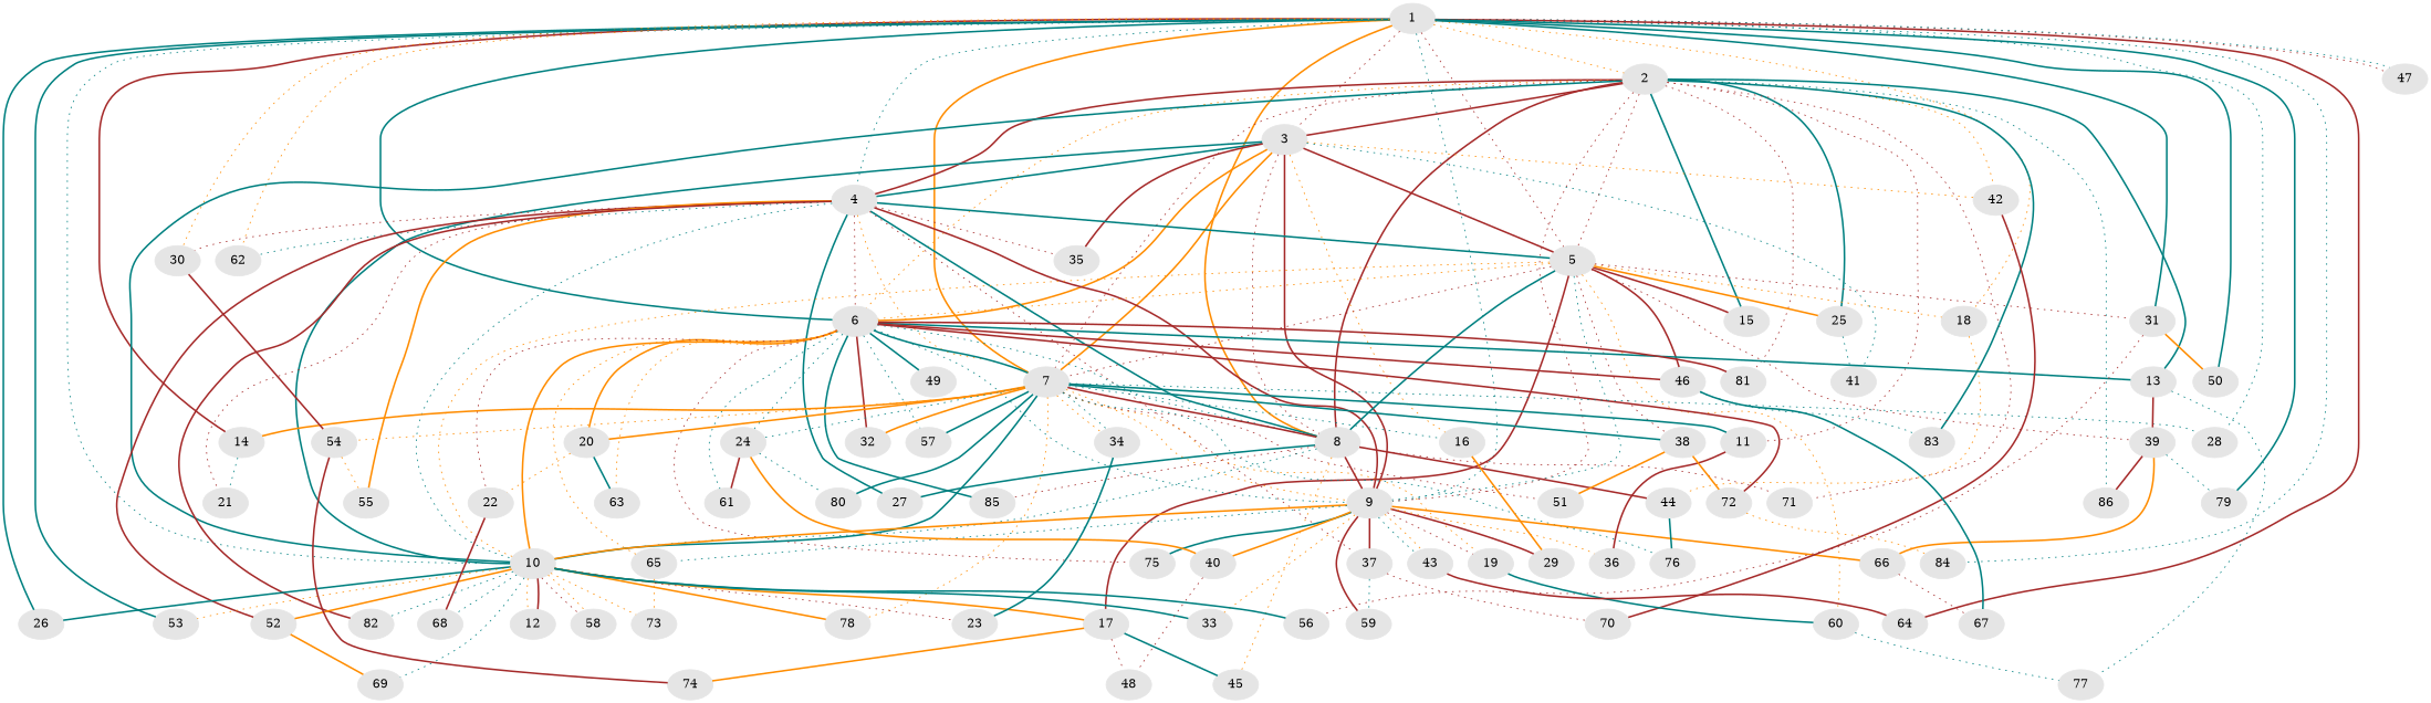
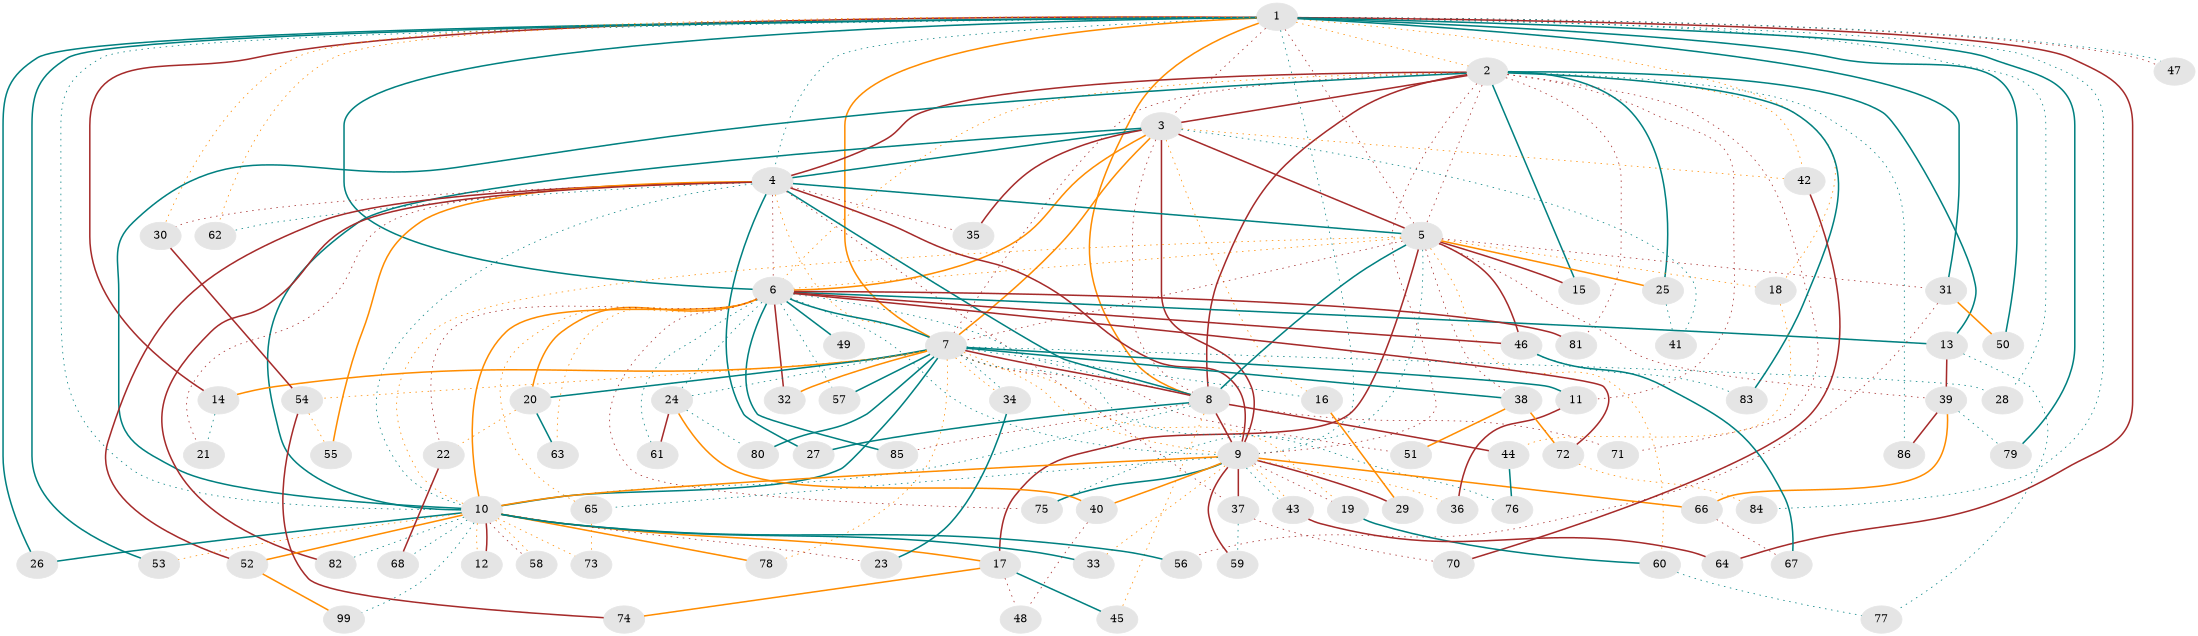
  graph {
    node [color=gray90 style=filled]
    edge [color=teal style=dotted]
    1
    2
    3
    4
    5
    6
    7
    8
    9
    10
    14
    18
    26
    28
    30
    31
    47
    50
    53
    62
    64
    79
    84
    11
    13
    15
    25
    42
    71
    81
    83
    86
    16
    35
    41
    21
    27
    37
    52
    55
    82
    17
    38
    39
    46
    60
    20
    22
    24
    32
    49
    57
    61
    63
    65
    72
    75
    85
    19
    34
    51
    54
    76
    78
    80
    44
    45
    29
    33
    36
    40
    43
    59
    66
    23
    12
    56
    58
    68
-   69
+   69 [label=99]
    73
    77
    70
    48
    74
    67
    1 -- 2 [color=darkorange]
    1 -- 3 [color=brown]
    1 -- 4
    1 -- 5 [color=brown]
    1 -- 6 [style=bold]
    1 -- 7 [color=darkorange style=bold]
    1 -- 8 [color=darkorange style=bold]
    1 -- 9
    1 -- 10
    1 -- 14 [color=brown style=bold]
    1 -- 18 [color=darkorange]
    1 -- 26 [style=bold]
    1 -- 28
    1 -- 30 [color=darkorange]
    1 -- 31 [style=bold]
    1 -- 47 [color=brown]
    1 -- 47
    1 -- 50 [style=bold]
    1 -- 53 [style=bold]
    1 -- 62 [color=darkorange]
    1 -- 64 [color=brown style=bold]
    1 -- 79 [style=bold]
    1 -- 84
    2 -- 3 [color=brown style=bold]
    2 -- 4 [color=brown style=bold]
    2 -- 5 [color=brown]
    2 -- 6 [color=darkorange]
    2 -- 7 [color=brown]
    2 -- 8 [color=brown style=bold]
    2 -- 9 [color=brown]
    2 -- 10 [style=bold]
    2 -- 11 [color=brown]
    2 -- 13 [style=bold]
    2 -- 15 [style=bold]
    2 -- 25 [style=bold]
    2 -- 42 [color=darkorange]
    2 -- 71 [color=brown]
    2 -- 81 [color=brown]
    2 -- 83 [style=bold]
    2 -- 86
    3 -- 4 [style=bold]
    3 -- 5 [color=brown style=bold]
    3 -- 6 [color=darkorange style=bold]
    3 -- 7 [color=darkorange style=bold]
    3 -- 8 [color=brown]
    3 -- 9 [color=brown style=bold]
    3 -- 10 [style=bold]
    3 -- 42 [color=darkorange]
    3 -- 16 [color=darkorange]
    3 -- 35 [color=brown style=bold]
    3 -- 41
    4 -- 5 [style=bold]
    4 -- 6 [color=brown]
    4 -- 7 [color=darkorange]
    4 -- 8 [style=bold]
    4 -- 9 [color=brown style=bold]
    4 -- 10
    4 -- 30 [color=brown]
    4 -- 62
    4 -- 35 [color=brown]
    4 -- 21 [color=brown]
    4 -- 27 [style=bold]
    4 -- 37 [color=brown]
    4 -- 52 [color=brown style=bold]
    4 -- 55 [color=darkorange style=bold]
    4 -- 82 [color=brown style=bold]
    5 -- 6 [color=darkorange]
    5 -- 7 [color=brown]
    5 -- 8 [style=bold]
-   5 -- 9
+   5 -- 75
    5 -- 10 [color=darkorange]
    5 -- 18 [color=darkorange]
    5 -- 31 [color=brown]
    5 -- 15 [color=brown style=bold]
    5 -- 25 [color=darkorange style=bold]
    5 -- 17 [color=brown style=bold]
    5 -- 38 [color=brown]
    5 -- 39 [color=brown]
    5 -- 46 [color=brown style=bold]
    5 -- 60 [color=darkorange]
    6 -- 7 [style=bold]
    6 -- 8
    6 -- 9
    6 -- 10 [color=darkorange style=bold]
    6 -- 13 [style=bold]
    6 -- 81 [color=brown style=bold]
    6 -- 46 [color=brown style=bold]
    6 -- 20 [color=darkorange style=bold]
    6 -- 22 [color=brown]
    6 -- 24
    6 -- 32 [color=brown style=bold]
    6 -- 49 [style=bold]
    6 -- 57
    6 -- 61
    6 -- 63 [color=darkorange]
    6 -- 65 [color=darkorange]
    6 -- 72 [color=brown style=bold]
    6 -- 75 [color=brown]
    6 -- 85 [style=bold]
    7 -- 8 [color=brown style=bold]
    7 -- 9 [color=darkorange]
    7 -- 10 [style=bold]
    7 -- 14 [color=darkorange style=bold]
    7 -- 28
    7 -- 11 [style=bold]
    7 -- 16
    7 -- 38 [style=bold]
-   7 -- 20 [color=darkorange style=bold]
+   7 -- 20 [style=bold]
    7 -- 24
    7 -- 32 [color=darkorange style=bold]
    7 -- 57 [style=bold]
    7 -- 19 [color=darkorange]
    7 -- 34 [color=darkorange]
    7 -- 34
    7 -- 51 [color=brown]
    7 -- 54 [color=darkorange]
    7 -- 76
    7 -- 78 [color=darkorange]
    7 -- 80 [style=bold]
    8 -- 9 [color=brown style=bold]
    8 -- 10
    8 -- 71 [color=brown]
    8 -- 27 [style=bold]
    8 -- 85 [color=brown]
    8 -- 44 [color=brown style=bold]
    8 -- 45 [color=darkorange]
    9 -- 10 [color=darkorange style=bold]
    9 -- 37 [color=brown style=bold]
    9 -- 65
    9 -- 75 [style=bold]
    9 -- 19 [color=brown]
    9 -- 29 [color=brown style=bold]
    9 -- 33 [color=darkorange]
    9 -- 36 [color=darkorange]
    9 -- 40 [color=darkorange style=bold]
    9 -- 43
    9 -- 43 [color=darkorange]
    9 -- 59 [color=brown style=bold]
    9 -- 66 [color=darkorange style=bold]
    10 -- 26 [style=bold]
    10 -- 53 [color=darkorange]
    10 -- 52 [color=darkorange style=bold]
    10 -- 82
    10 -- 17 [color=darkorange style=bold]
    10 -- 78 [color=darkorange style=bold]
    10 -- 33 [style=bold]
    10 -- 23 [color=brown]
    10 -- 12 [color=darkorange]
    10 -- 12 [color=brown style=bold]
    10 -- 56 [style=bold]
    10 -- 58 [color=brown]
    10 -- 58 [color=darkorange]
    10 -- 68
    10 -- 69
    10 -- 73 [color=darkorange]
    14 -- 21
    18 -- 44 [color=darkorange]
    30 -- 54 [color=brown style=bold]
    31 -- 50 [color=darkorange style=bold]
    31 -- 56 [color=brown]
    11 -- 36 [color=brown style=bold]
    13 -- 39 [color=brown style=bold]
    13 -- 77
    25 -- 41
    42 -- 70 [color=brown style=bold]
    16 -- 29 [color=darkorange style=bold]
    37 -- 59
    37 -- 70 [color=brown]
    52 -- 69 [color=darkorange style=bold]
    17 -- 45 [style=bold]
    17 -- 48 [color=brown]
    17 -- 74 [color=darkorange style=bold]
    38 -- 72 [color=darkorange style=bold]
    38 -- 51 [color=darkorange style=bold]
    39 -- 79
    39 -- 86 [color=brown style=bold]
    39 -- 66 [color=darkorange style=bold]
    46 -- 83
    46 -- 67 [style=bold]
    60 -- 77
    20 -- 22 [color=darkorange]
    20 -- 63 [style=bold]
    22 -- 68 [color=brown style=bold]
    24 -- 61 [color=brown style=bold]
    24 -- 80
    24 -- 40 [color=darkorange style=bold]
    65 -- 73 [color=darkorange]
    72 -- 84 [color=darkorange]
    19 -- 60 [style=bold]
    34 -- 23 [style=bold]
    54 -- 55 [color=darkorange]
    54 -- 74 [color=brown style=bold]
    44 -- 76 [style=bold]
    40 -- 48 [color=brown]
    43 -- 64 [color=brown style=bold]
    66 -- 67 [color=brown]
  }
